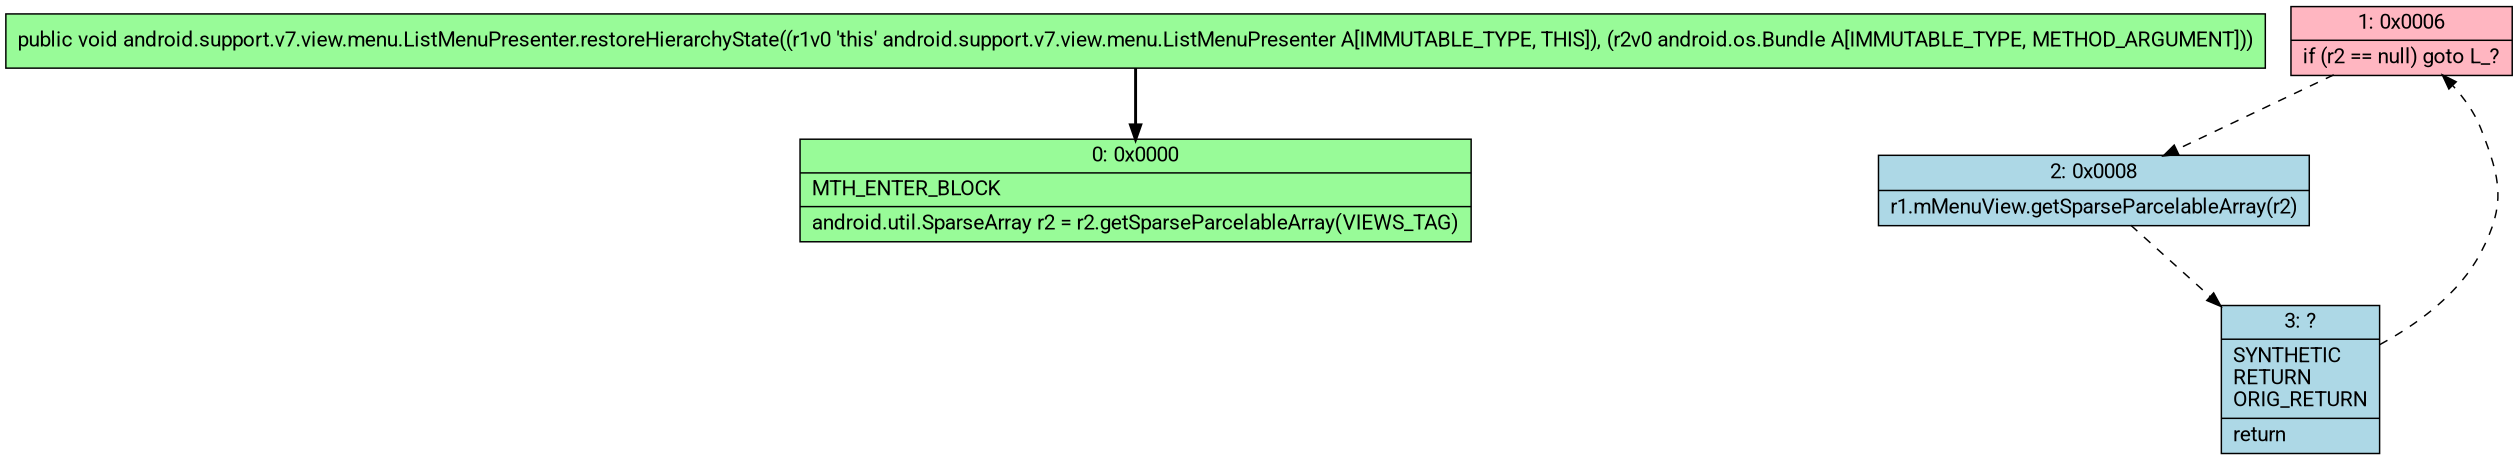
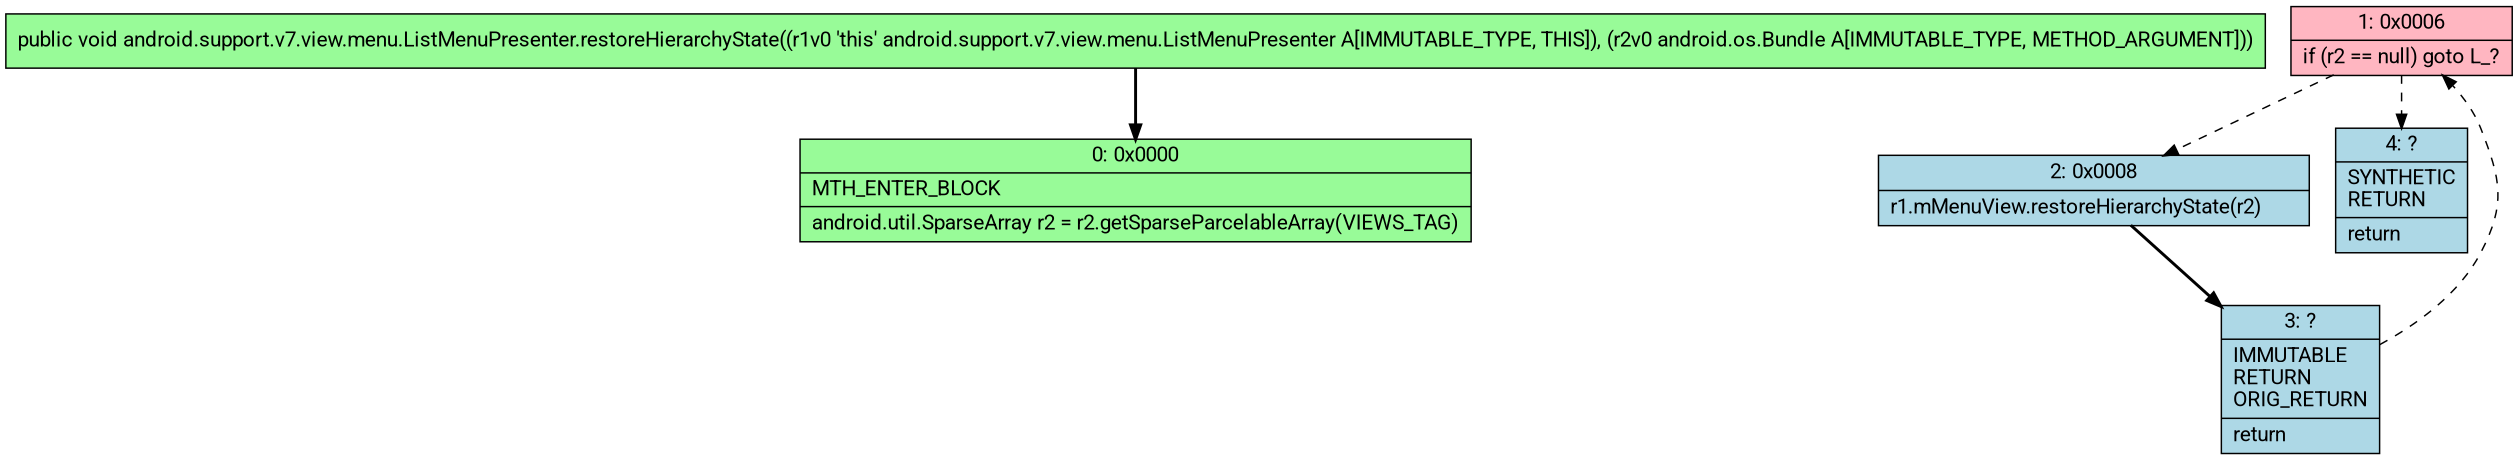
  digraph {
    fontname=Roboto
    node [fillcolor=lightblue fontname=Roboto shape=record style=filled]
    edge [fontname=Roboto style=dashed]
    n1 [fillcolor=palegreen label="{0\:\ 0x0000|MTH_ENTER_BLOCK\l|android.util.SparseArray r2 = r2.getSparseParcelableArray(VIEWS_TAG)\l}"]
    n2 [fillcolor=lightpink label="{1\:\ 0x0006|if (r2 == null) goto L_?\l}"]
-   n3 [label="{2\:\ 0x0008|r1.mMenuView.getSparseParcelableArray(r2)\l}"]
-   n5 [label="{3\:\ ?|SYNTHETIC\lRETURN\lORIG_RETURN\l|return\l}"]
+   n3 [label="{2\:\ 0x0008|r1.mMenuView.restoreHierarchyState(r2)\l}"]
+   n4 [label="{4\:\ ?|SYNTHETIC\lRETURN\l|return\l}"]
+   n5 [label="{3\:\ ?|IMMUTABLE\lRETURN\lORIG_RETURN\l|return\l}"]
    n6 [fillcolor=palegreen label="{public void android.support.v7.view.menu.ListMenuPresenter.restoreHierarchyState((r1v0 'this' android.support.v7.view.menu.ListMenuPresenter A[IMMUTABLE_TYPE, THIS]), (r2v0 android.os.Bundle A[IMMUTABLE_TYPE, METHOD_ARGUMENT])) }"]
    n2 -> n3
-   n3 -> n5
+   n2 -> n4
+   n3 -> n5 [style=bold]
    n5 -> n2
    n6 -> n1 [style=bold]
  }
